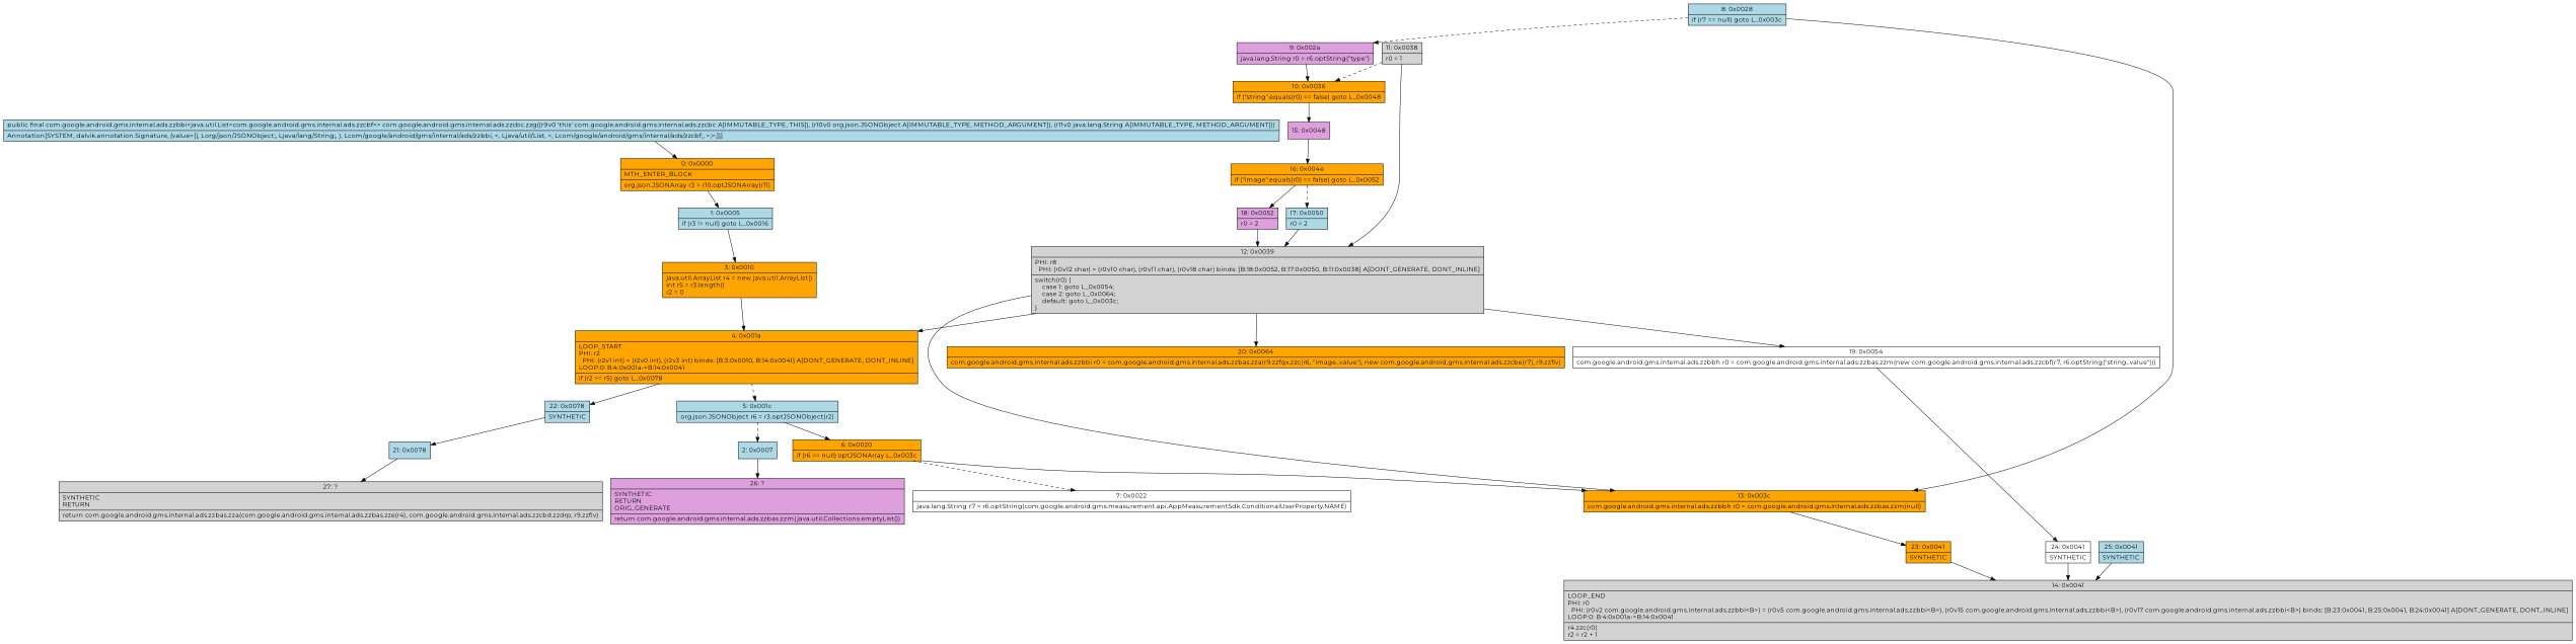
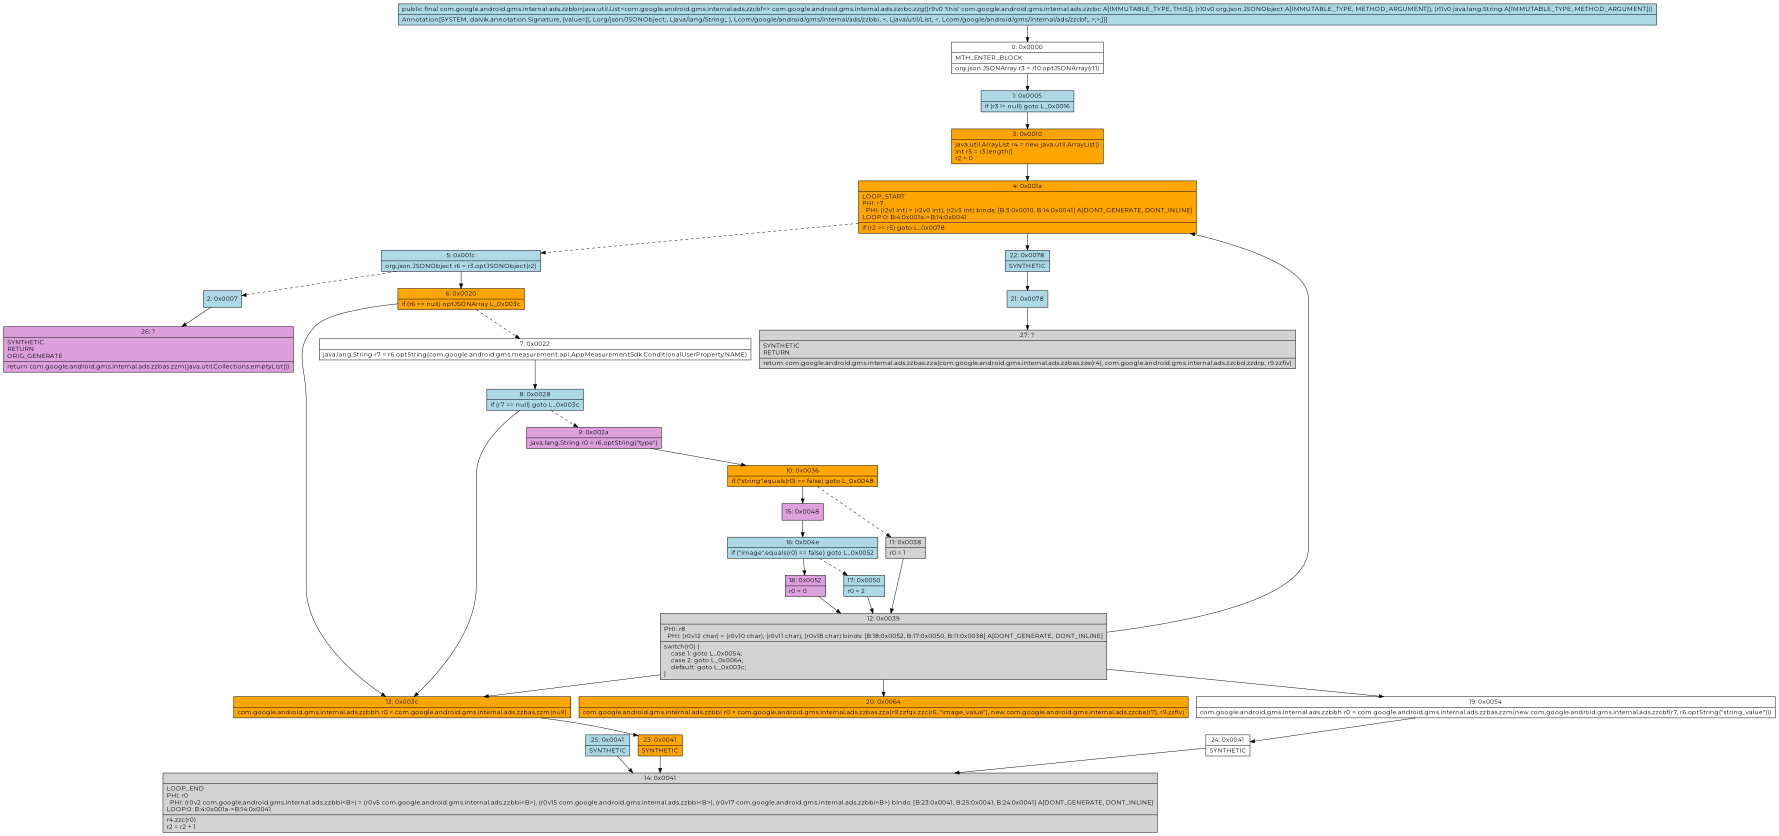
  digraph {
    fontname=Montserrat
    node [fillcolor=lightblue fontname=Montserrat shape=record style=filled]
    edge [fontname=Montserrat]
-   n1 [fillcolor=orange label="{0\:\ 0x0000|MTH_ENTER_BLOCK\l|org.json.JSONArray r3 = r10.optJSONArray(r11)\l}"]
+   n1 [fillcolor=white label="{0\:\ 0x0000|MTH_ENTER_BLOCK\l|org.json.JSONArray r3 = r10.optJSONArray(r11)\l}"]
    n2 [label="{1\:\ 0x0005|if (r3 != null) goto L_0x0016\l}"]
    n3 [fillcolor=orange label="{3\:\ 0x0010|java.util.ArrayList r4 = new java.util.ArrayList()\lint r5 = r3.length()\lr2 = 0\l}"]
    n4 [label="{2\:\ 0x0007}"]
    n5 [fillcolor=plum label="{26\:\ ?|SYNTHETIC\lRETURN\lORIG_GENERATE\l|return com.google.android.gms.internal.ads.zzbas.zzm(java.util.Collections.emptyList())\l}"]
-   n6 [fillcolor=orange label="{4\:\ 0x001a|LOOP_START\lPHI: r2 \l  PHI: (r2v1 int) = (r2v0 int), (r2v3 int) binds: [B:3:0x0010, B:14:0x0041] A[DONT_GENERATE, DONT_INLINE]\lLOOP:0: B:4:0x001a\-\>B:14:0x0041\l|if (r2 \>= r5) goto L_0x0078\l}"]
+   n6 [fillcolor=orange label="{4\:\ 0x001a|LOOP_START\lPHI: r7 \l  PHI: (r2v1 int) = (r2v0 int), (r2v3 int) binds: [B:3:0x0010, B:14:0x0041] A[DONT_GENERATE, DONT_INLINE]\lLOOP:0: B:4:0x001a\-\>B:14:0x0041\l|if (r2 \>= r5) goto L_0x0078\l}"]
    n7 [label="{5\:\ 0x001c|org.json.JSONObject r6 = r3.optJSONObject(r2)\l}"]
    n8 [label="{22\:\ 0x0078|SYNTHETIC\l}"]
    n9 [fillcolor=orange label="{6\:\ 0x0020|if (r6 == null) optJSONArray L_0x003c\l}"]
    n10 [label="{21\:\ 0x0078}"]
    n11 [fillcolor=white label="{7\:\ 0x0022|java.lang.String r7 = r6.optString(com.google.android.gms.measurement.api.AppMeasurementSdk.ConditionalUserProperty.NAME)\l}"]
    n12 [fillcolor=orange label="{13\:\ 0x003c|com.google.android.gms.internal.ads.zzbbh r0 = com.google.android.gms.internal.ads.zzbas.zzm(null)\l}"]
    n13 [label="{8\:\ 0x0028|if (r7 == null) goto L_0x003c\l}"]
    n14 [fillcolor=orange label="{23\:\ 0x0041|SYNTHETIC\l}"]
    n15 [fillcolor=plum label="{9\:\ 0x002a|java.lang.String r0 = r6.optString(\"type\")\l}"]
    n16 [fillcolor=orange label="{10\:\ 0x0036|if (\"string\".equals(r0) == false) goto L_0x0048\l}"]
    n17 [fillcolor=lightgrey label="{11\:\ 0x0038|r0 = 1\l}"]
    n18 [fillcolor=plum label="{15\:\ 0x0048}"]
    n19 [fillcolor=lightgrey label="{12\:\ 0x0039|PHI: r8 \l  PHI: (r0v12 char) = (r0v10 char), (r0v11 char), (r0v18 char) binds: [B:18:0x0052, B:17:0x0050, B:11:0x0038] A[DONT_GENERATE, DONT_INLINE]\l|switch(r0) \{\l    case 1: goto L_0x0054;\l    case 2: goto L_0x0064;\l    default: goto L_0x003c;\l\}\l}"]
-   n20 [fillcolor=orange label="{16\:\ 0x004e|if (\"image\".equals(r0) == false) goto L_0x0052\l}"]
+   n20 [label="{16\:\ 0x004e|if (\"image\".equals(r0) == false) goto L_0x0052\l}"]
    n21 [fillcolor=white label="{19\:\ 0x0054|com.google.android.gms.internal.ads.zzbbh r0 = com.google.android.gms.internal.ads.zzbas.zzm(new com.google.android.gms.internal.ads.zzcbf(r7, r6.optString(\"string_value\")))\l}"]
    n22 [fillcolor=orange label="{20\:\ 0x0064|com.google.android.gms.internal.ads.zzbbi r0 = com.google.android.gms.internal.ads.zzbas.zza(r9.zzfqx.zzc(r6, \"image_value\"), new com.google.android.gms.internal.ads.zzcbe(r7), r9.zzfiv)\l}"]
    n23 [fillcolor=white label="{24\:\ 0x0041|SYNTHETIC\l}"]
    n24 [fillcolor=lightgrey label="{14\:\ 0x0041|LOOP_END\lPHI: r0 \l  PHI: (r0v2 com.google.android.gms.internal.ads.zzbbi\<B\>) = (r0v5 com.google.android.gms.internal.ads.zzbbi\<B\>), (r0v15 com.google.android.gms.internal.ads.zzbbi\<B\>), (r0v17 com.google.android.gms.internal.ads.zzbbi\<B\>) binds: [B:23:0x0041, B:25:0x0041, B:24:0x0041] A[DONT_GENERATE, DONT_INLINE]\lLOOP:0: B:4:0x001a\-\>B:14:0x0041\l|r4.zzc(r0)\lr2 = r2 + 1\l}"]
    n25 [label="{17\:\ 0x0050|r0 = 2\l}"]
-   n26 [fillcolor=plum label="{18\:\ 0x0052|r0 = 2\l}"]
+   n26 [fillcolor=plum label="{18\:\ 0x0052|r0 = 0\l}"]
    n27 [label="{25\:\ 0x0041|SYNTHETIC\l}"]
    n28 [fillcolor=lightgrey label="{27\:\ ?|SYNTHETIC\lRETURN\l|return com.google.android.gms.internal.ads.zzbas.zza(com.google.android.gms.internal.ads.zzbas.zze(r4), com.google.android.gms.internal.ads.zzcbd.zzdrp, r9.zzfiv)\l}"]
    n29 [label="{public final com.google.android.gms.internal.ads.zzbbi\<java.util.List\<com.google.android.gms.internal.ads.zzcbf\>\> com.google.android.gms.internal.ads.zzcbc.zzg((r9v0 'this' com.google.android.gms.internal.ads.zzcbc A[IMMUTABLE_TYPE, THIS]), (r10v0 org.json.JSONObject A[IMMUTABLE_TYPE, METHOD_ARGUMENT]), (r11v0 java.lang.String A[IMMUTABLE_TYPE, METHOD_ARGUMENT]))  | Annotation[SYSTEM, dalvik.annotation.Signature, \{value=[(, Lorg\/json\/JSONObject;, Ljava\/lang\/String;, ), Lcom\/google\/android\/gms\/internal\/ads\/zzbbi, \<, Ljava\/util\/List, \<, Lcom\/google\/android\/gms\/internal\/ads\/zzcbf;, \>;\>;]\}]\l}"]
    n1 -> n2
    n2 -> n3
    n3 -> n6
    n4 -> n5
    n6 -> n7 [style=dashed]
    n6 -> n8
    n7 -> n4 [style=dashed]
    n7 -> n9
    n8 -> n10
    n9 -> n11 [style=dashed]
    n9 -> n12
    n10 -> n28
+   n11 -> n13
    n12 -> n14
    n13 -> n12
    n13 -> n15 [style=dashed]
    n14 -> n24
    n15 -> n16
-   n17 -> n16 [style=dashed]
+   n16 -> n17 [style=dashed]
    n16 -> n18
    n17 -> n19
    n18 -> n20
    n19 -> n6
    n19 -> n12
    n19 -> n21
    n19 -> n22
    n20 -> n25 [style=dashed]
    n20 -> n26
    n21 -> n23
    n23 -> n24
    n25 -> n19
    n26 -> n19
    n27 -> n24
    n29 -> n1
  }
